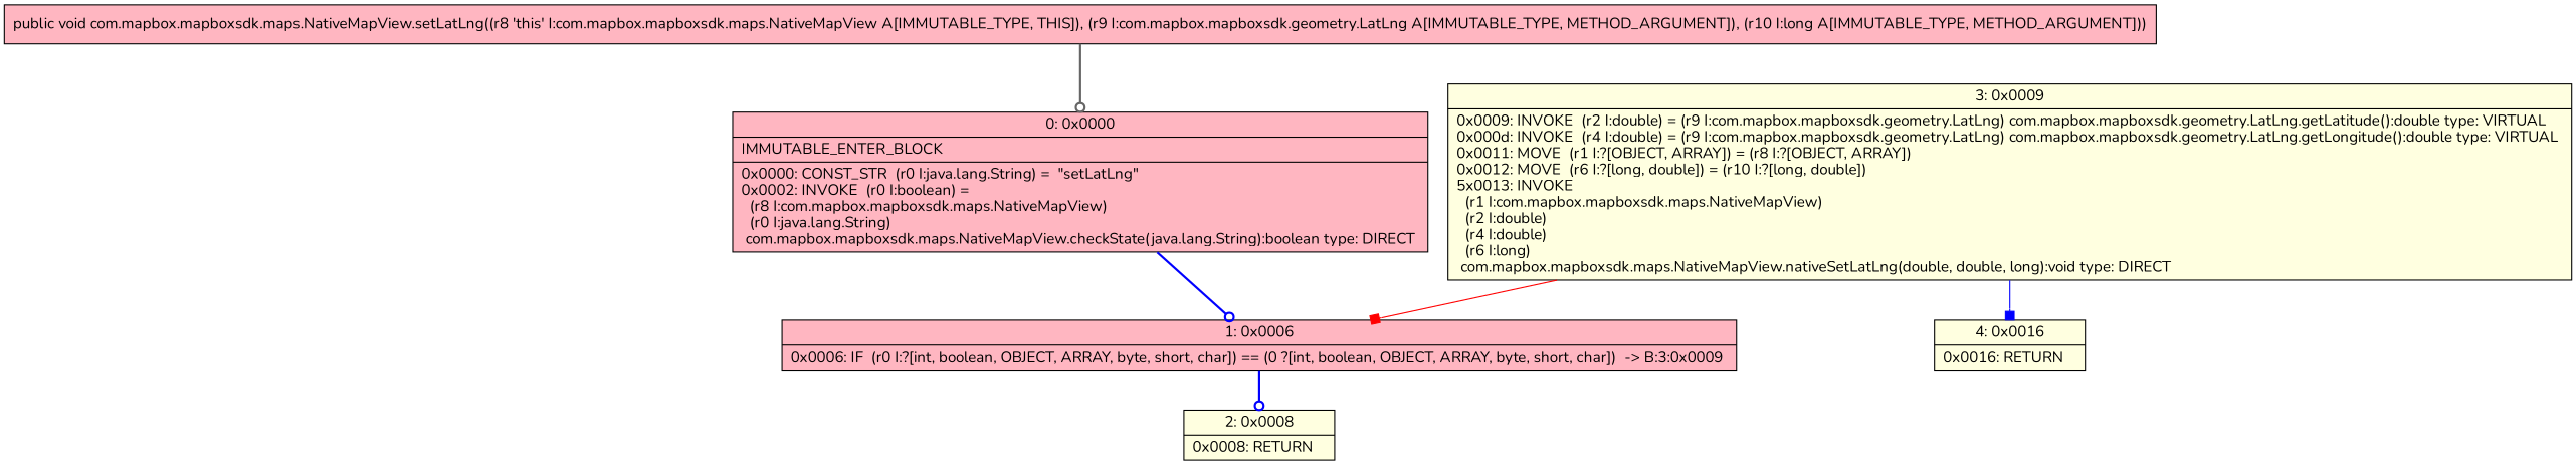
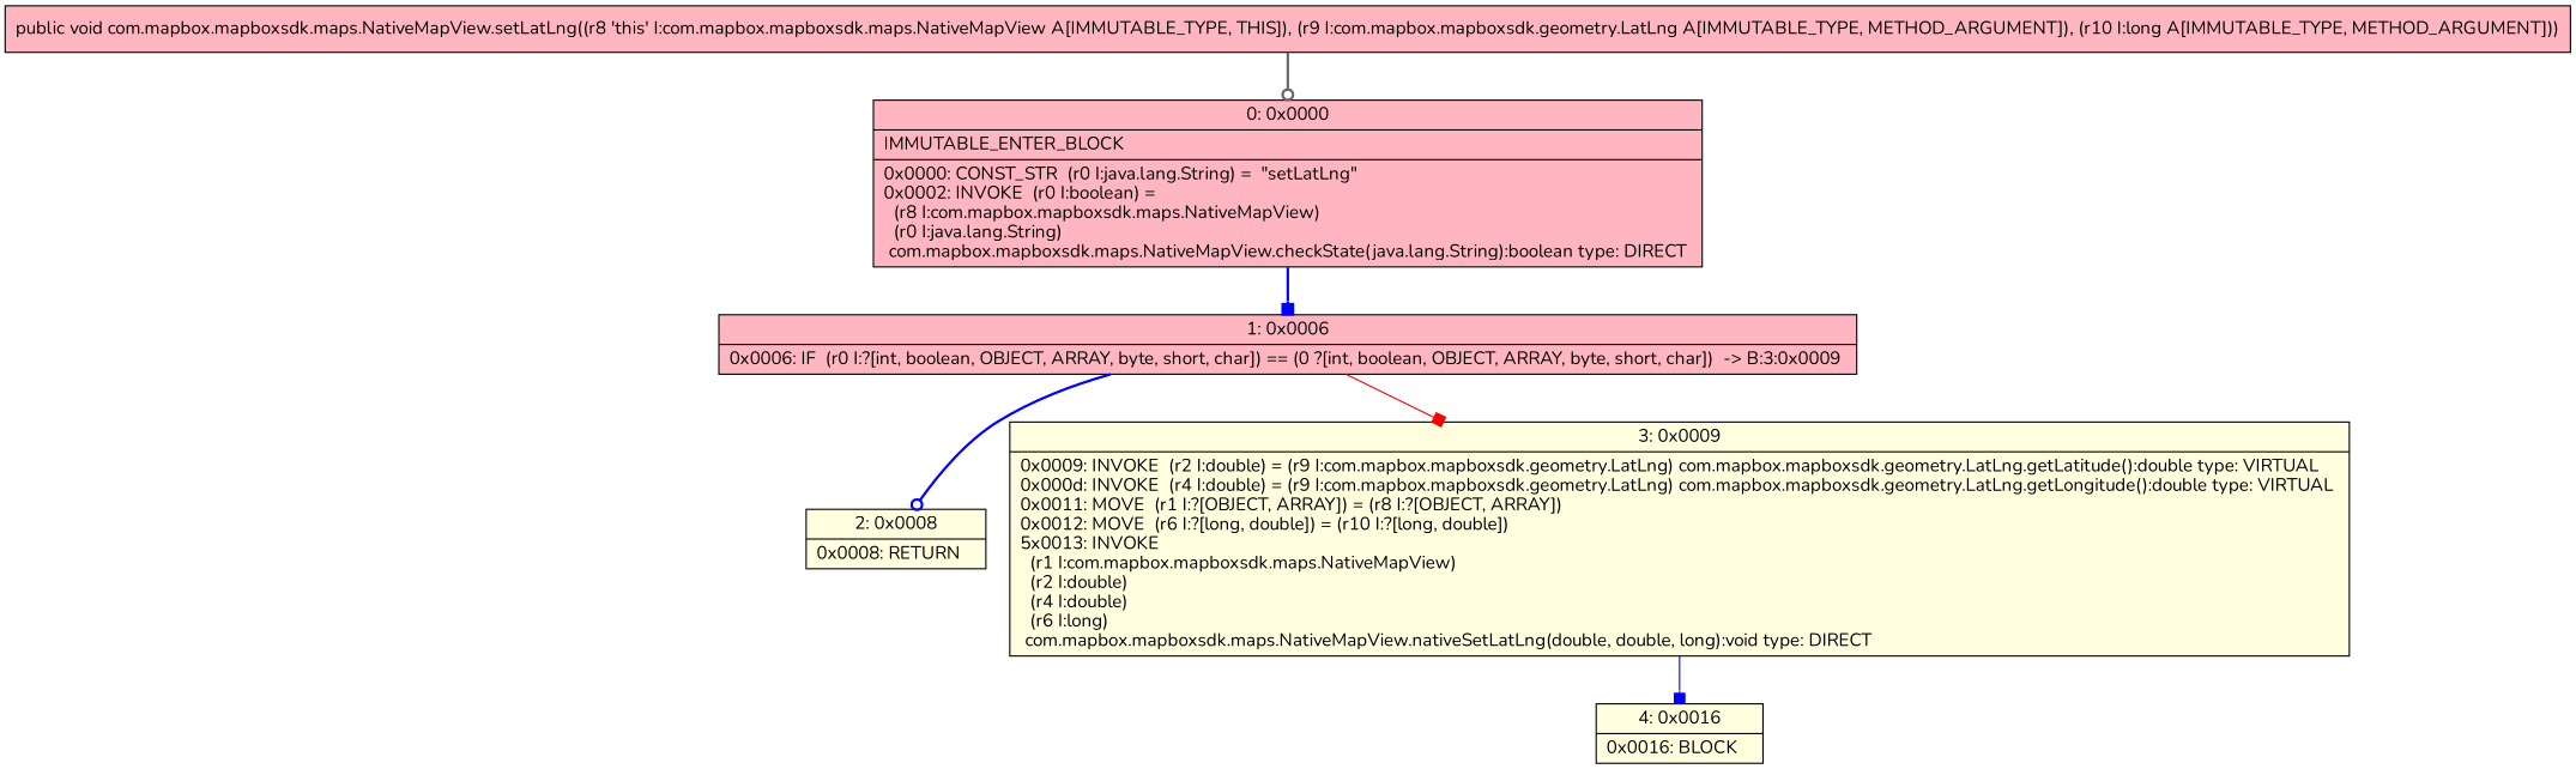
  digraph {
    fontname=Nunito
    node [fillcolor=lightpink fontname=Nunito shape=record style=filled]
    edge [arrowhead=odot color=blue fontname=Nunito style=bold]
    n1 [label="{0\:\ 0x0000|IMMUTABLE_ENTER_BLOCK\l|0x0000: CONST_STR  (r0 I:java.lang.String) =  \"setLatLng\" \l0x0002: INVOKE  (r0 I:boolean) = \l  (r8 I:com.mapbox.mapboxsdk.maps.NativeMapView)\l  (r0 I:java.lang.String)\l com.mapbox.mapboxsdk.maps.NativeMapView.checkState(java.lang.String):boolean type: DIRECT \l}"]
    n2 [label="{1\:\ 0x0006|0x0006: IF  (r0 I:?[int, boolean, OBJECT, ARRAY, byte, short, char]) == (0 ?[int, boolean, OBJECT, ARRAY, byte, short, char])  \-\> B:3:0x0009 \l}"]
    n3 [fillcolor=lightyellow label="{2\:\ 0x0008|0x0008: RETURN   \l}"]
    n4 [fillcolor=lightyellow label="{3\:\ 0x0009|0x0009: INVOKE  (r2 I:double) = (r9 I:com.mapbox.mapboxsdk.geometry.LatLng) com.mapbox.mapboxsdk.geometry.LatLng.getLatitude():double type: VIRTUAL \l0x000d: INVOKE  (r4 I:double) = (r9 I:com.mapbox.mapboxsdk.geometry.LatLng) com.mapbox.mapboxsdk.geometry.LatLng.getLongitude():double type: VIRTUAL \l0x0011: MOVE  (r1 I:?[OBJECT, ARRAY]) = (r8 I:?[OBJECT, ARRAY]) \l0x0012: MOVE  (r6 I:?[long, double]) = (r10 I:?[long, double]) \l5x0013: INVOKE  \l  (r1 I:com.mapbox.mapboxsdk.maps.NativeMapView)\l  (r2 I:double)\l  (r4 I:double)\l  (r6 I:long)\l com.mapbox.mapboxsdk.maps.NativeMapView.nativeSetLatLng(double, double, long):void type: DIRECT \l}"]
-   n5 [fillcolor=lightyellow label="{4\:\ 0x0016|0x0016: RETURN   \l}"]
+   n5 [fillcolor=lightyellow label="{4\:\ 0x0016|0x0016: BLOCK   \l}"]
    n6 [label="{public void com.mapbox.mapboxsdk.maps.NativeMapView.setLatLng((r8 'this' I:com.mapbox.mapboxsdk.maps.NativeMapView A[IMMUTABLE_TYPE, THIS]), (r9 I:com.mapbox.mapboxsdk.geometry.LatLng A[IMMUTABLE_TYPE, METHOD_ARGUMENT]), (r10 I:long A[IMMUTABLE_TYPE, METHOD_ARGUMENT])) }"]
-   n1 -> n2
+   n1 -> n2 [arrowhead=box]
    n2 -> n3
-   n4 -> n2 [arrowhead=box color=red style=solid]
+   n2 -> n4 [arrowhead=box color=red style=solid]
    n4 -> n5 [arrowhead=box style=solid]
    n6 -> n1 [color=gray40]
  }
